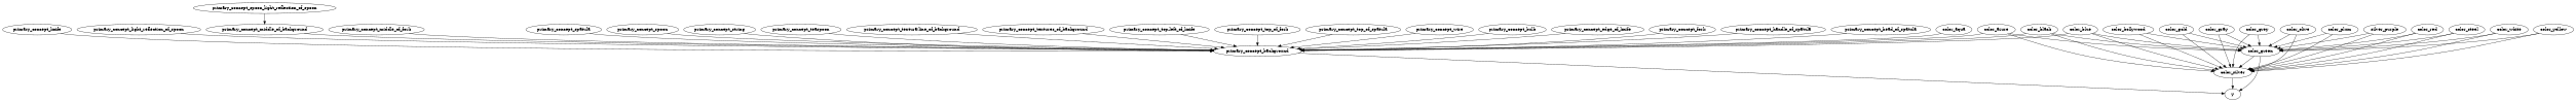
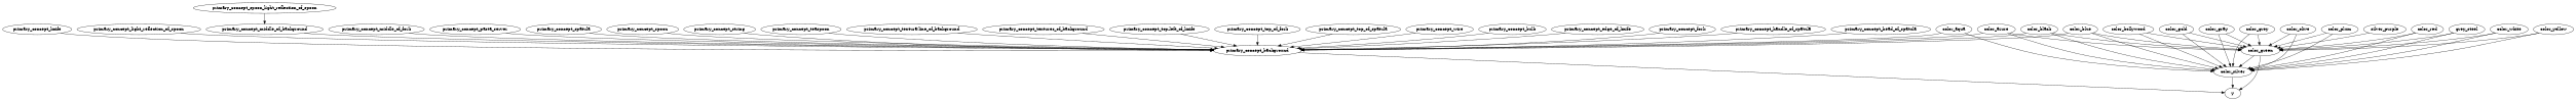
  strict digraph {
    primary_concept_background
    y
    color_green
    color_silver
    primary_concept_bulb
    primary_concept_edge_of_knife
    primary_concept_fork
    primary_concept_handle_of_spatula
    primary_concept_head_of_spatula
    primary_concept_knife
    primary_concept_light_reflection_of_spoon
    primary_concept_middle_of_background
    primary_concept_middle_of_fork
+   primary_concept_pasta_server
    primary_concept_spatula
    primary_concept_spoon
    primary_concept_spoon_light_reflection_of_spoon
    primary_concept_string
    primary_concept_teaspoon
    "primary_concept_textura/line_of_background"
    primary_concept_textures_of_background
    "primary_concept_top-left_of_knife"
    primary_concept_top_of_fork
    primary_concept_top_of_spatula
    primary_concept_wire
    color_aqua
    color_azure
    color_black
    color_blue
    color_bollywood
    color_gold
    color_gray
    color_grey
    color_olive
    color_plum
    n36 [label=silver_purple]
    color_red
-   color_steel
+   color_steel [label=grey_steel]
    color_white
    color_yellow
    primary_concept_background -> y
    color_green -> y
    color_green -> color_silver
    color_silver -> y
    primary_concept_bulb -> primary_concept_background
    primary_concept_edge_of_knife -> primary_concept_background
    primary_concept_fork -> primary_concept_background
    primary_concept_handle_of_spatula -> primary_concept_background
    primary_concept_head_of_spatula -> primary_concept_background
    primary_concept_knife -> primary_concept_background
    primary_concept_light_reflection_of_spoon -> primary_concept_background
    primary_concept_middle_of_background -> primary_concept_background
    primary_concept_middle_of_fork -> primary_concept_background
+   primary_concept_pasta_server -> primary_concept_background
    primary_concept_spatula -> primary_concept_background
    primary_concept_spoon -> primary_concept_background
    primary_concept_spoon_light_reflection_of_spoon -> primary_concept_middle_of_background
    primary_concept_string -> primary_concept_background
    primary_concept_teaspoon -> primary_concept_background
    "primary_concept_textura/line_of_background" -> primary_concept_background
    primary_concept_textures_of_background -> primary_concept_background
    "primary_concept_top-left_of_knife" -> primary_concept_background
    primary_concept_top_of_fork -> primary_concept_background
    primary_concept_top_of_spatula -> primary_concept_background
    primary_concept_wire -> primary_concept_background
    color_aqua -> primary_concept_background
    color_azure -> primary_concept_background
    color_azure -> color_green
    color_azure -> color_silver
    color_black -> primary_concept_background
    color_black -> color_green
    color_black -> color_silver
    color_blue -> primary_concept_background
    color_blue -> color_green
    color_blue -> color_silver
    color_bollywood -> color_green
    color_bollywood -> color_silver
    color_gold -> color_green
    color_gold -> color_silver
    color_gray -> color_green
    color_gray -> color_silver
    color_grey -> color_green
    color_grey -> color_silver
    color_olive -> color_green
    color_olive -> color_silver
    color_plum -> color_green
    color_plum -> color_silver
    n36 -> color_green
-   n36 -> color_silver
+   color_aqua -> color_silver
    color_red -> color_green
    color_red -> color_silver
    color_steel -> color_green
    color_steel -> color_silver
    color_white -> color_green
    color_white -> color_silver
    color_yellow -> color_green
    color_yellow -> color_silver
  }
